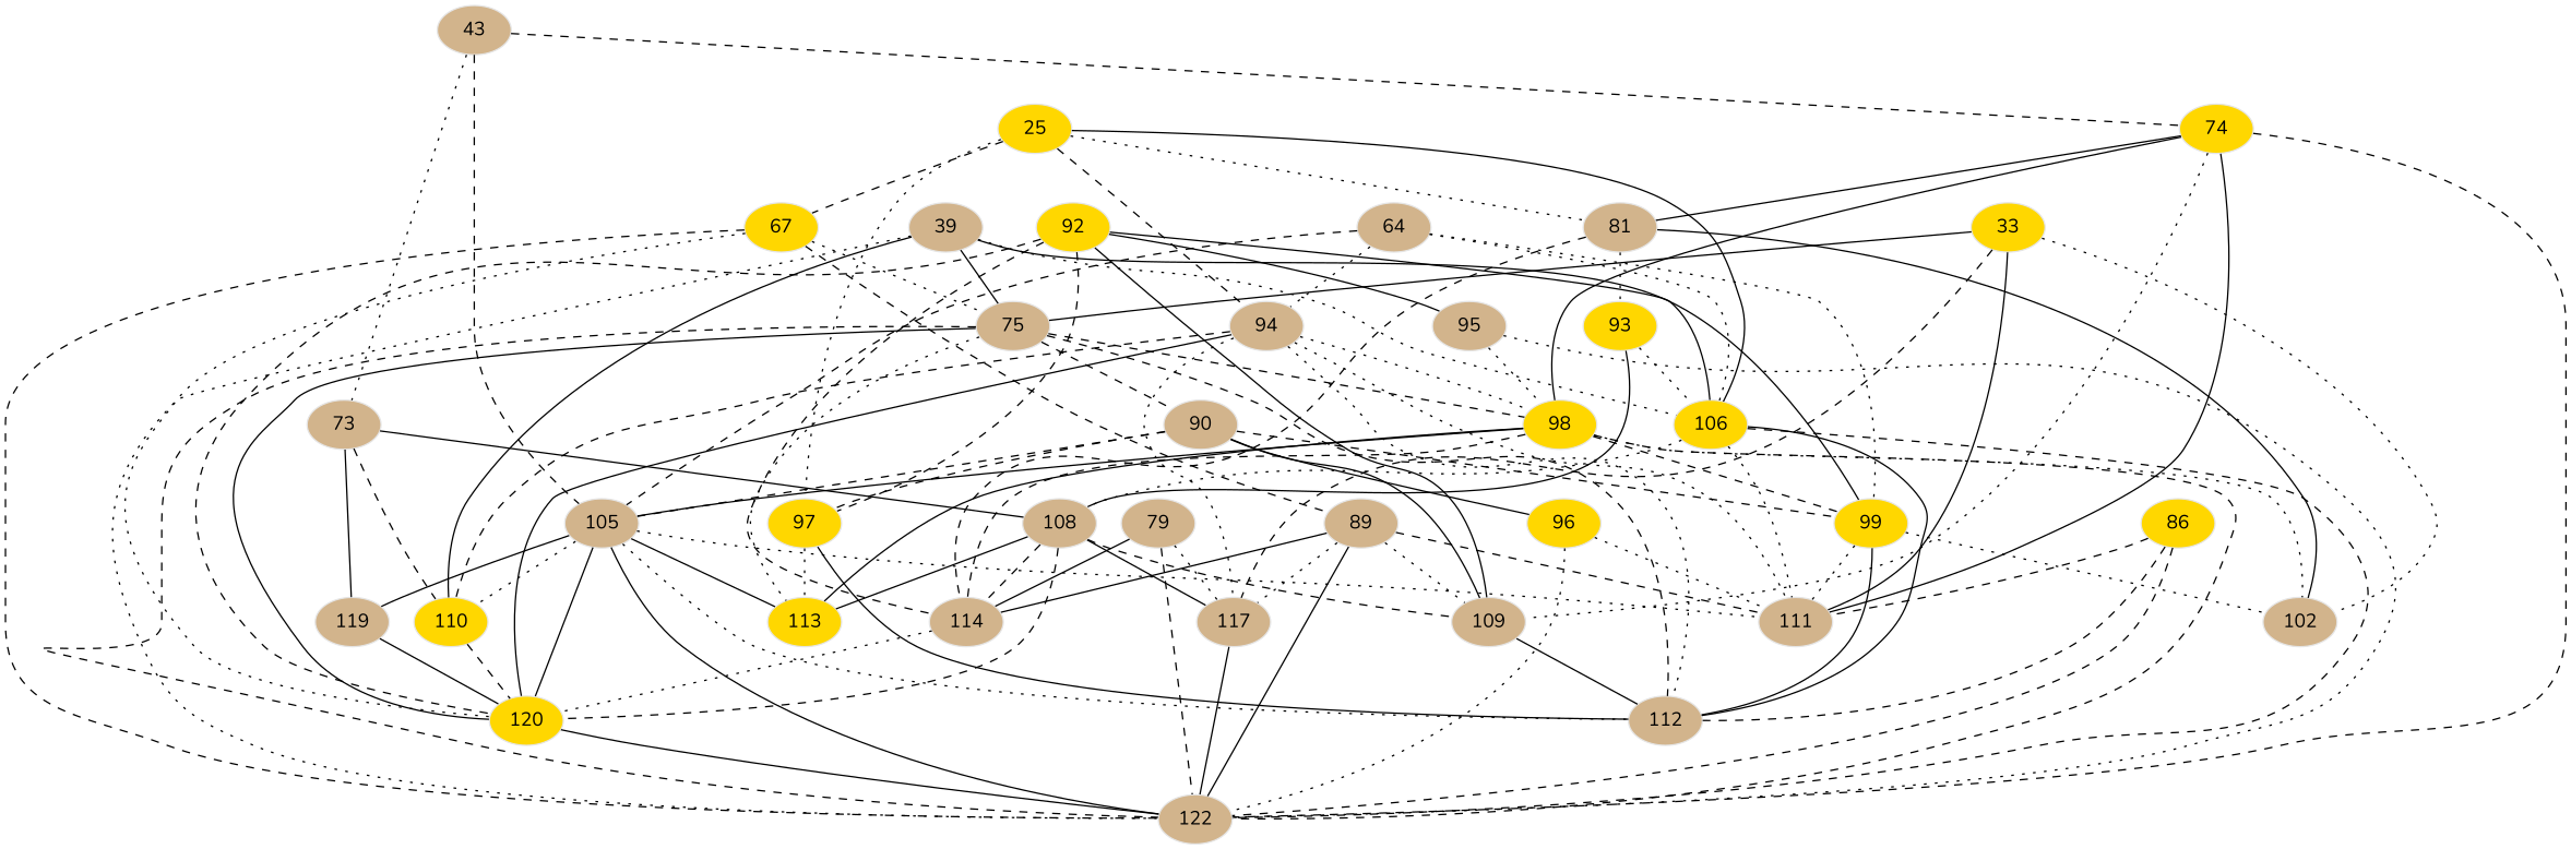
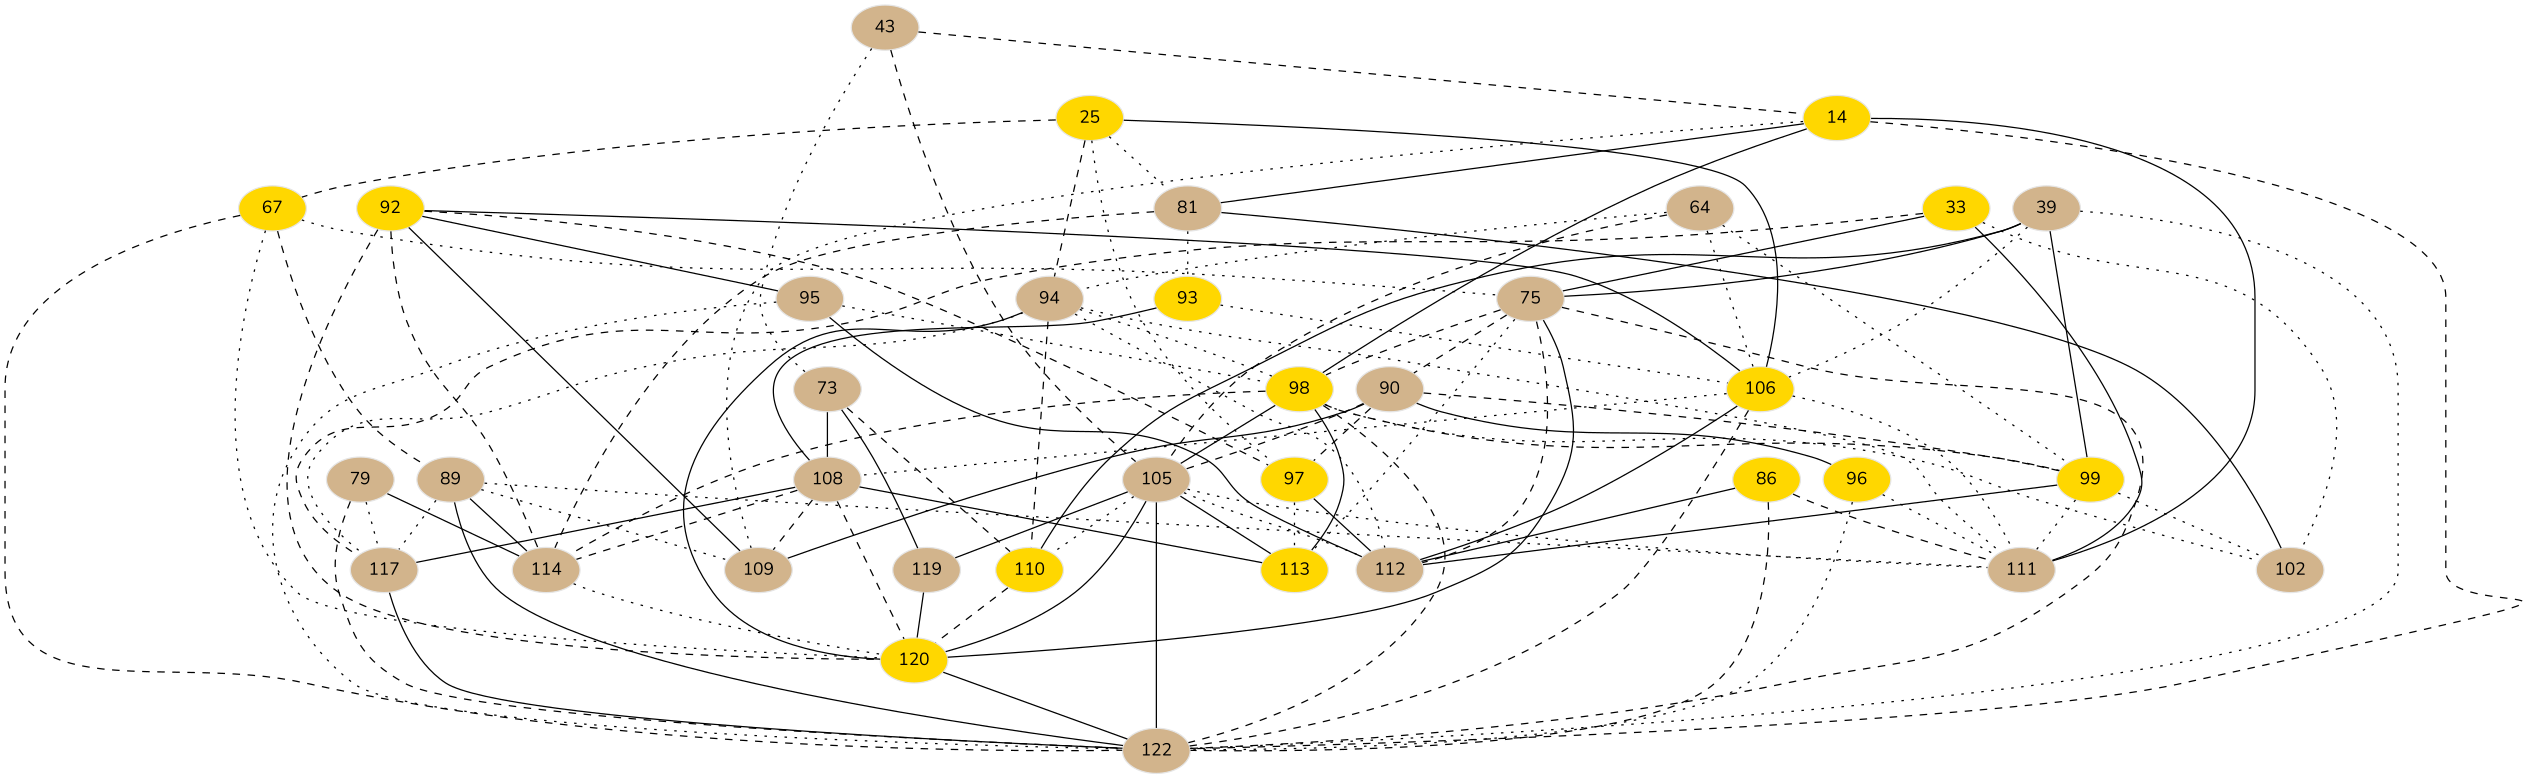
  graph {
    fontname=Nunito
    node [color=gray90 fillcolor=tan fontname=Nunito style=filled]
    edge [fontname=Nunito style=solid]
    25 [fillcolor=gold super="+11"]
    67 [fillcolor=gold super="+53+21"]
    81 [super="+66+42"]
    94 [super="+32+62"]
    97 [fillcolor=gold super="+24"]
    106 [fillcolor=gold super="+31+49+85"]
    75 [super="+55+69+70"]
    122 [super="+40+107+78+118+121"]
    89 [super="+8+63"]
    120 [fillcolor=gold super="+5+87+6+47+116+76+103"]
    102 [super="+101"]
    114 [super="+38+20"]
    93 [fillcolor=gold]
    111 [super="+44+48"]
    117 [super="+61+52"]
    110 [fillcolor=gold super="+77"]
    98 [fillcolor=gold super="+35+82"]
    112 [super="+4+18+84"]
    113 [fillcolor=gold super="+41"]
    108 [super="+10+26+100+88"]
    90 [super="+68"]
    33 [fillcolor=gold]
    39 [super="+28"]
    99 [fillcolor=gold super="+2+34"]
    43
    73
-   74 [fillcolor=gold super="+9+14+17"]
+   74 [fillcolor=gold super="+9+14+17" label=14]
    105 [super="+36+104"]
    119
    109 [super="+56"]
    64
    96 [fillcolor=gold]
    79
    86 [fillcolor=gold]
    92 [fillcolor=gold super="+83+71"]
    95
    25 -- 67 [style=dashed weight=2]
    25 -- 81 [style=dotted]
    25 -- 94 [style=dashed]
    25 -- 97 [style=dotted]
    25 -- 106
    67 -- 75 [style=dotted weight=4]
    67 -- 122 [style=dashed]
    67 -- 89 [style=dashed weight=3]
    67 -- 120 [style=dotted weight=2]
    81 -- 102 [weight=2]
    81 -- 114 [style=dashed weight=2]
    81 -- 93 [style=dotted weight=2]
    94 -- 120 [weight=2]
    94 -- 111 [style=dotted]
    94 -- 117 [style=dotted weight=2]
    94 -- 110 [style=dashed]
    94 -- 98 [style=dotted weight=3]
    94 -- 112 [style=dotted weight=3]
    97 -- 112
    97 -- 113 [style=dotted weight=2]
    106 -- 122 [style=dashed]
    106 -- 111 [style=dotted weight=2]
    106 -- 112
    106 -- 108 [style=dotted]
    75 -- 122 [style=dashed]
    75 -- 120 [weight=4]
    75 -- 98 [style=dashed]
    75 -- 112 [style=dashed]
    75 -- 113 [style=dotted weight=2]
    75 -- 90 [style=dashed]
    89 -- 122
    89 -- 114
-   89 -- 111 [style=dashed]
+   89 -- 111 [style=dotted]
    89 -- 117 [style=dotted]
    89 -- 109 [style=dotted]
    120 -- 122 [weight=4]
    114 -- 120 [style=dotted weight=2]
    93 -- 106 [style=dotted]
    93 -- 108
    117 -- 122
    110 -- 120 [style=dashed]
    98 -- 122 [style=dashed]
    98 -- 102 [style=dotted]
    98 -- 114 [style=dashed]
    98 -- 113
    98 -- 99 [style=dashed]
    98 -- 105
    108 -- 120 [style=dashed weight=3]
    108 -- 114 [style=dashed]
    108 -- 117 [weight=2]
    108 -- 113 [weight=2]
    108 -- 109 [style=dashed]
    90 -- 97 [style=dashed]
    90 -- 99 [style=dashed]
    90 -- 105 [style=dashed]
    90 -- 109
    90 -- 96
    33 -- 75
    33 -- 102 [style=dotted]
    33 -- 111
    33 -- 117 [style=dashed]
    39 -- 106 [style=dotted]
    39 -- 75
    39 -- 122 [style=dotted]
    39 -- 110 [weight=2]
    39 -- 99
    99 -- 102 [style=dotted weight=2]
    99 -- 111 [style=dotted]
    99 -- 112
    43 -- 73 [style=dotted]
    43 -- 74 [style=dashed]
    43 -- 105 [style=dashed weight=2]
    73 -- 110 [style=dashed]
    73 -- 108
    73 -- 119
    74 -- 81
    74 -- 122 [style=dashed weight=2]
    74 -- 111 [weight=3]
    74 -- 98
    74 -- 109 [style=dotted weight=2]
    105 -- 122 [weight=3]
    105 -- 120 [weight=2]
    105 -- 111 [style=dotted]
    105 -- 110 [style=dotted]
    105 -- 112 [style=dotted weight=3]
    105 -- 113
    105 -- 119 [weight=2]
    119 -- 120
    64 -- 94 [style=dotted]
    64 -- 106 [style=dotted]
    64 -- 99 [style=dotted]
    64 -- 105 [style=dashed]
    96 -- 122 [style=dotted weight=2]
    96 -- 111 [style=dotted]
    79 -- 122 [style=dashed]
    79 -- 114 [weight=2]
    79 -- 117 [style=dotted]
    86 -- 122 [style=dashed weight=2]
    86 -- 111 [style=dashed]
-   86 -- 112 [style=dashed]
+   86 -- 112
    92 -- 97 [style=dashed]
    92 -- 106
    92 -- 120 [style=dashed weight=3]
    92 -- 114 [style=dashed]
    92 -- 109
    92 -- 95
    95 -- 122 [style=dotted]
    95 -- 98 [style=dotted]
-   109 -- 112
+   95 -- 112
  }
